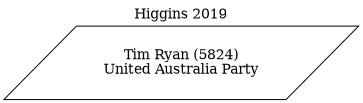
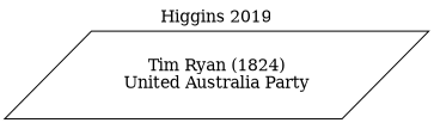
  digraph {
    label="Higgins 2019"
    labelloc=t
    mclimit=10
-   n1 [label="Tim Ryan (5824)\nUnited Australia Party" shape=parallelogram]
+   n1 [label="Tim Ryan (1824)\nUnited Australia Party" shape=parallelogram]
  }
